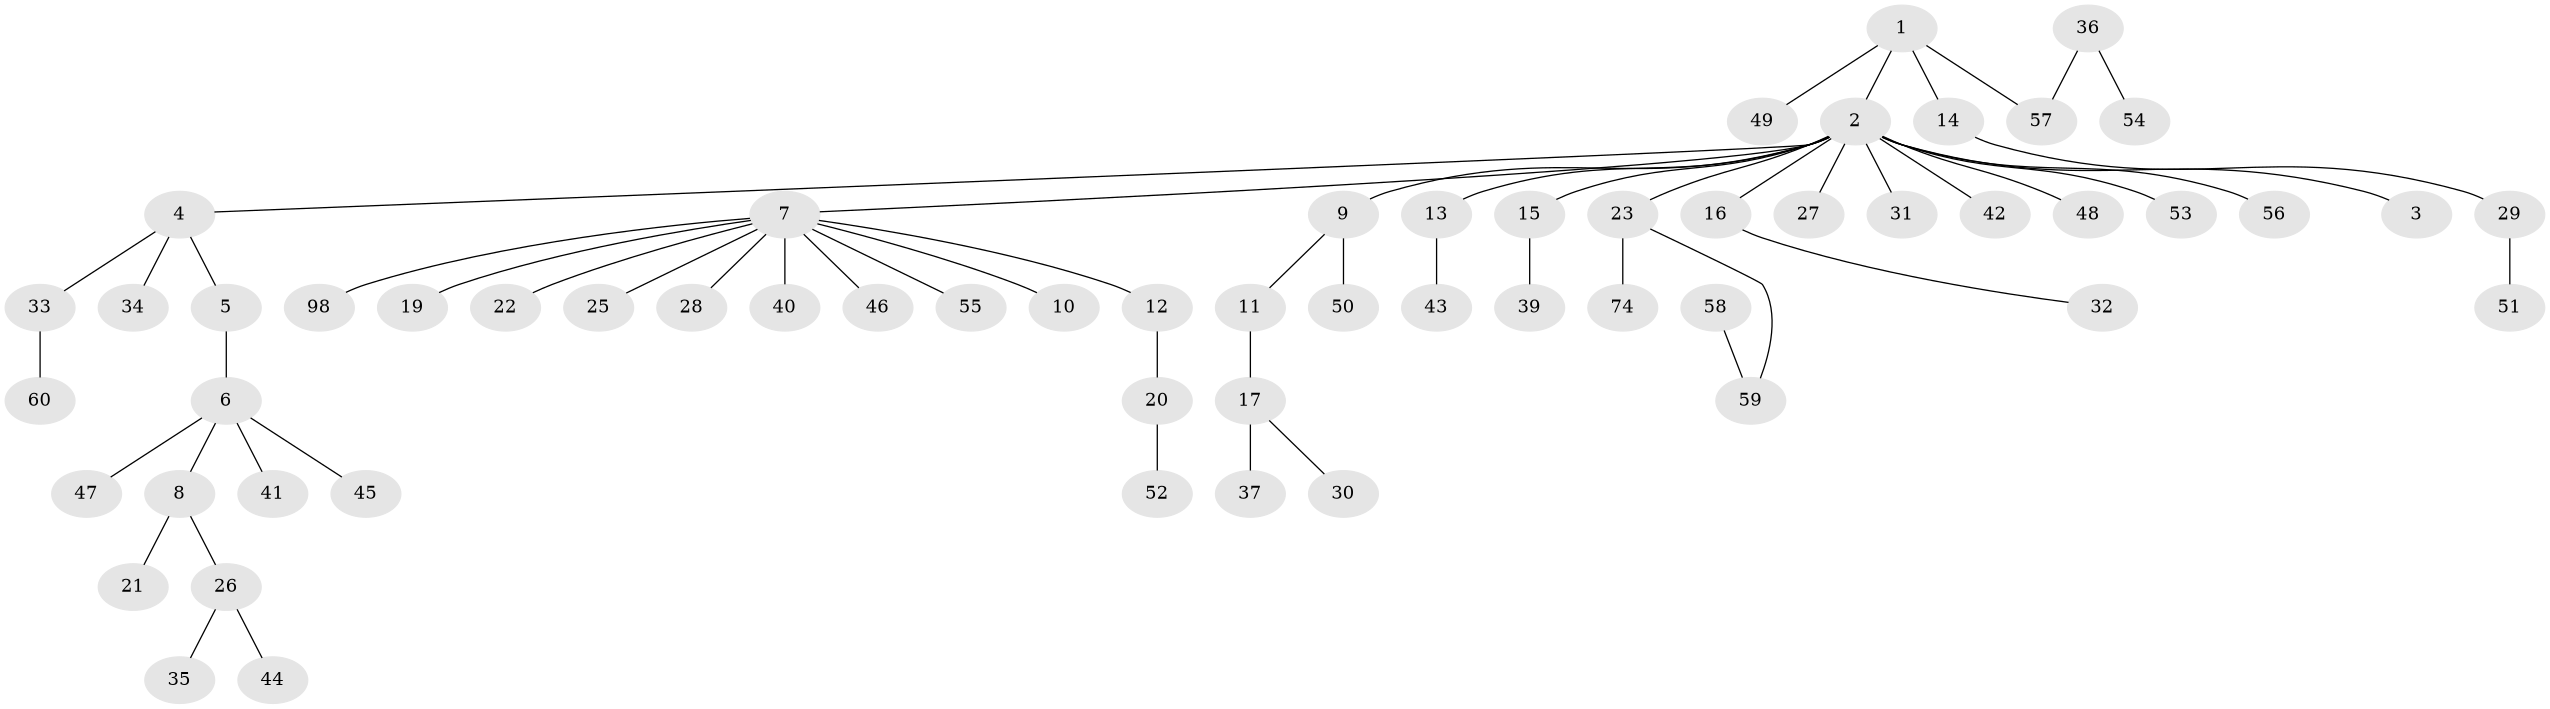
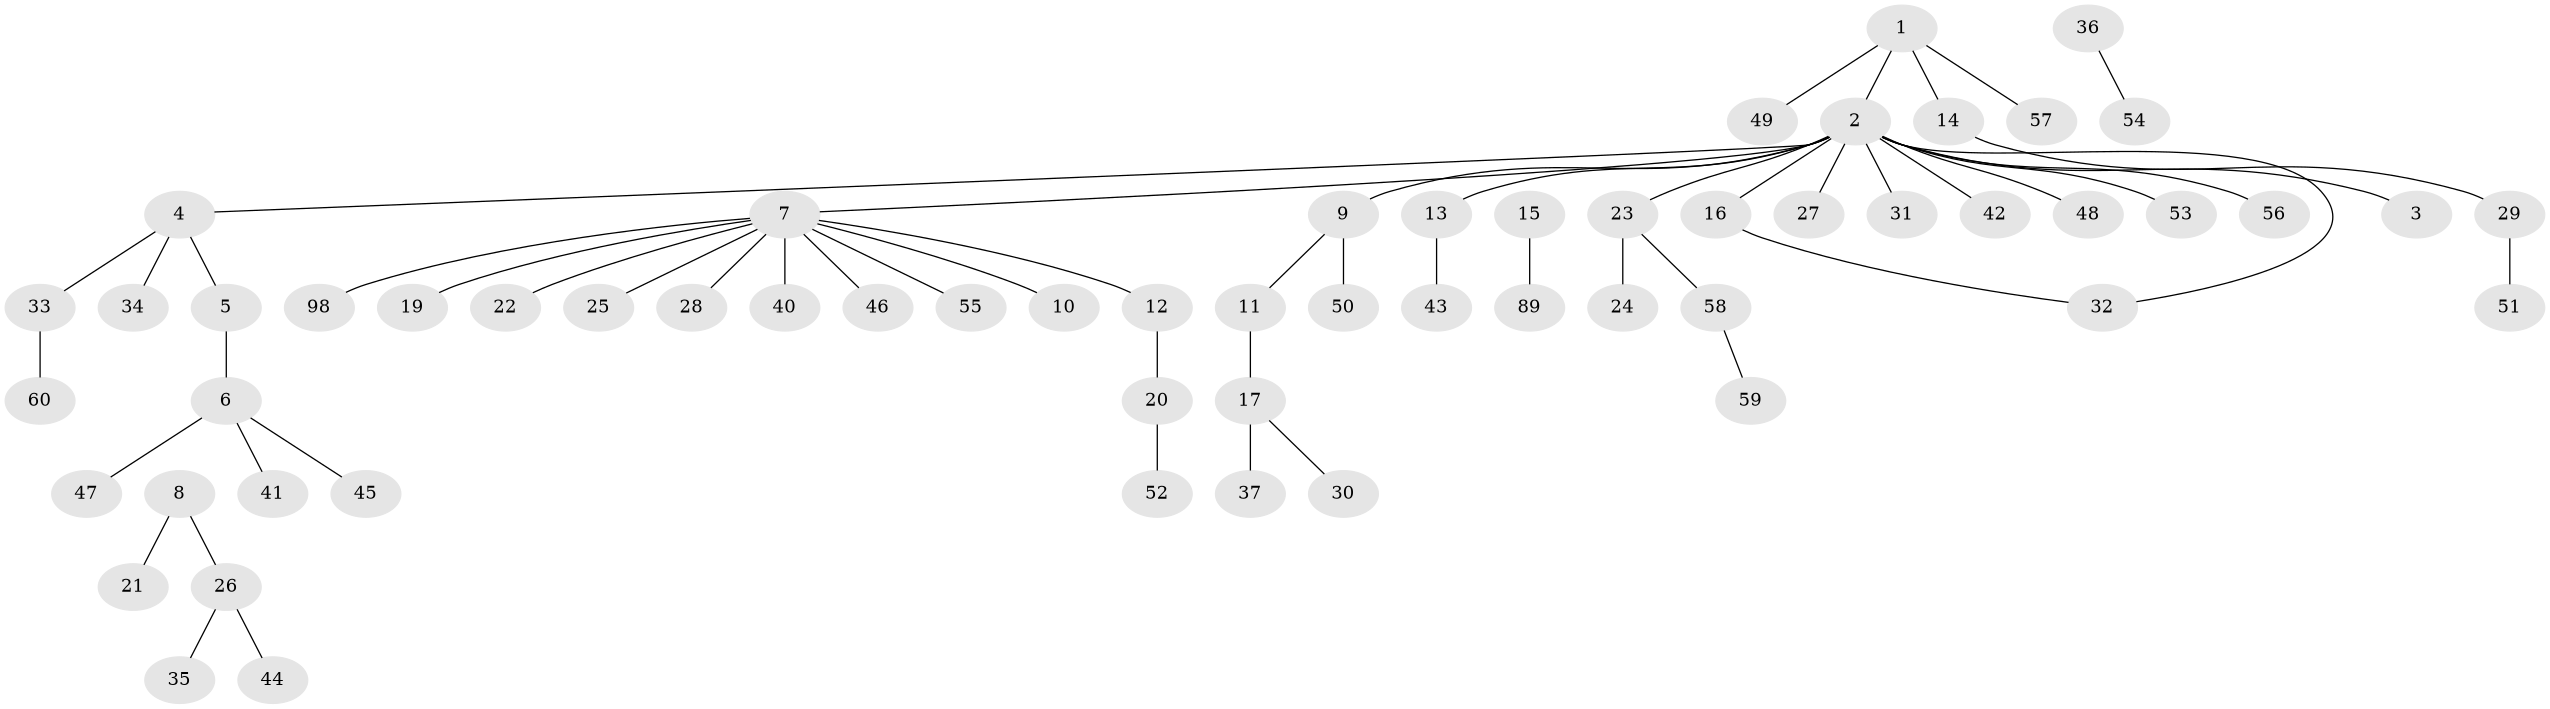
  graph {
    node [color=gray90 style=filled]
    1
    2
    14
    49
    57
    3
    4
    7
    9
    13
    15
    16
    23
    27
    31
    42
    48
    53
    56
    29
    36
    54
    5
    33
    34
    10
    12
    n28 [label=98]
    19
    22
    25
    28
    40
    46
    55
    11
    50
    43
-   39
+   39 [label=89]
    32
-   24 [label=74]
+   24
    58
    6
    60
    8
    41
    45
    47
    21
    26
    20
    35
    44
    17
    30
    37
    52
    51
    59
    1 -- 2
    1 -- 14
    1 -- 49
    1 -- 57
    2 -- 3
    2 -- 4
    2 -- 7
    2 -- 9
    2 -- 13
-   2 -- 15
+   2 -- 32
    2 -- 16
    2 -- 23
    2 -- 27
    2 -- 31
    2 -- 42
    2 -- 48
    2 -- 53
    2 -- 56
    14 -- 29
    4 -- 5
    4 -- 33
    4 -- 34
    7 -- 10
    7 -- 12
    7 -- n28
    7 -- 19
    7 -- 22
    7 -- 25
    7 -- 28
    7 -- 40
    7 -- 46
    7 -- 55
    9 -- 11
    9 -- 50
    13 -- 43
    15 -- 39
    16 -- 32
    23 -- 24
-   23 -- 59
+   23 -- 58
    29 -- 51
-   36 -- 57
    36 -- 54
    5 -- 6
    33 -- 60
    12 -- 20
    11 -- 17
    58 -- 59
-   6 -- 8
    6 -- 41
    6 -- 45
    6 -- 47
    8 -- 21
    8 -- 26
    26 -- 35
    26 -- 44
    20 -- 52
    17 -- 30
    17 -- 37
  }
